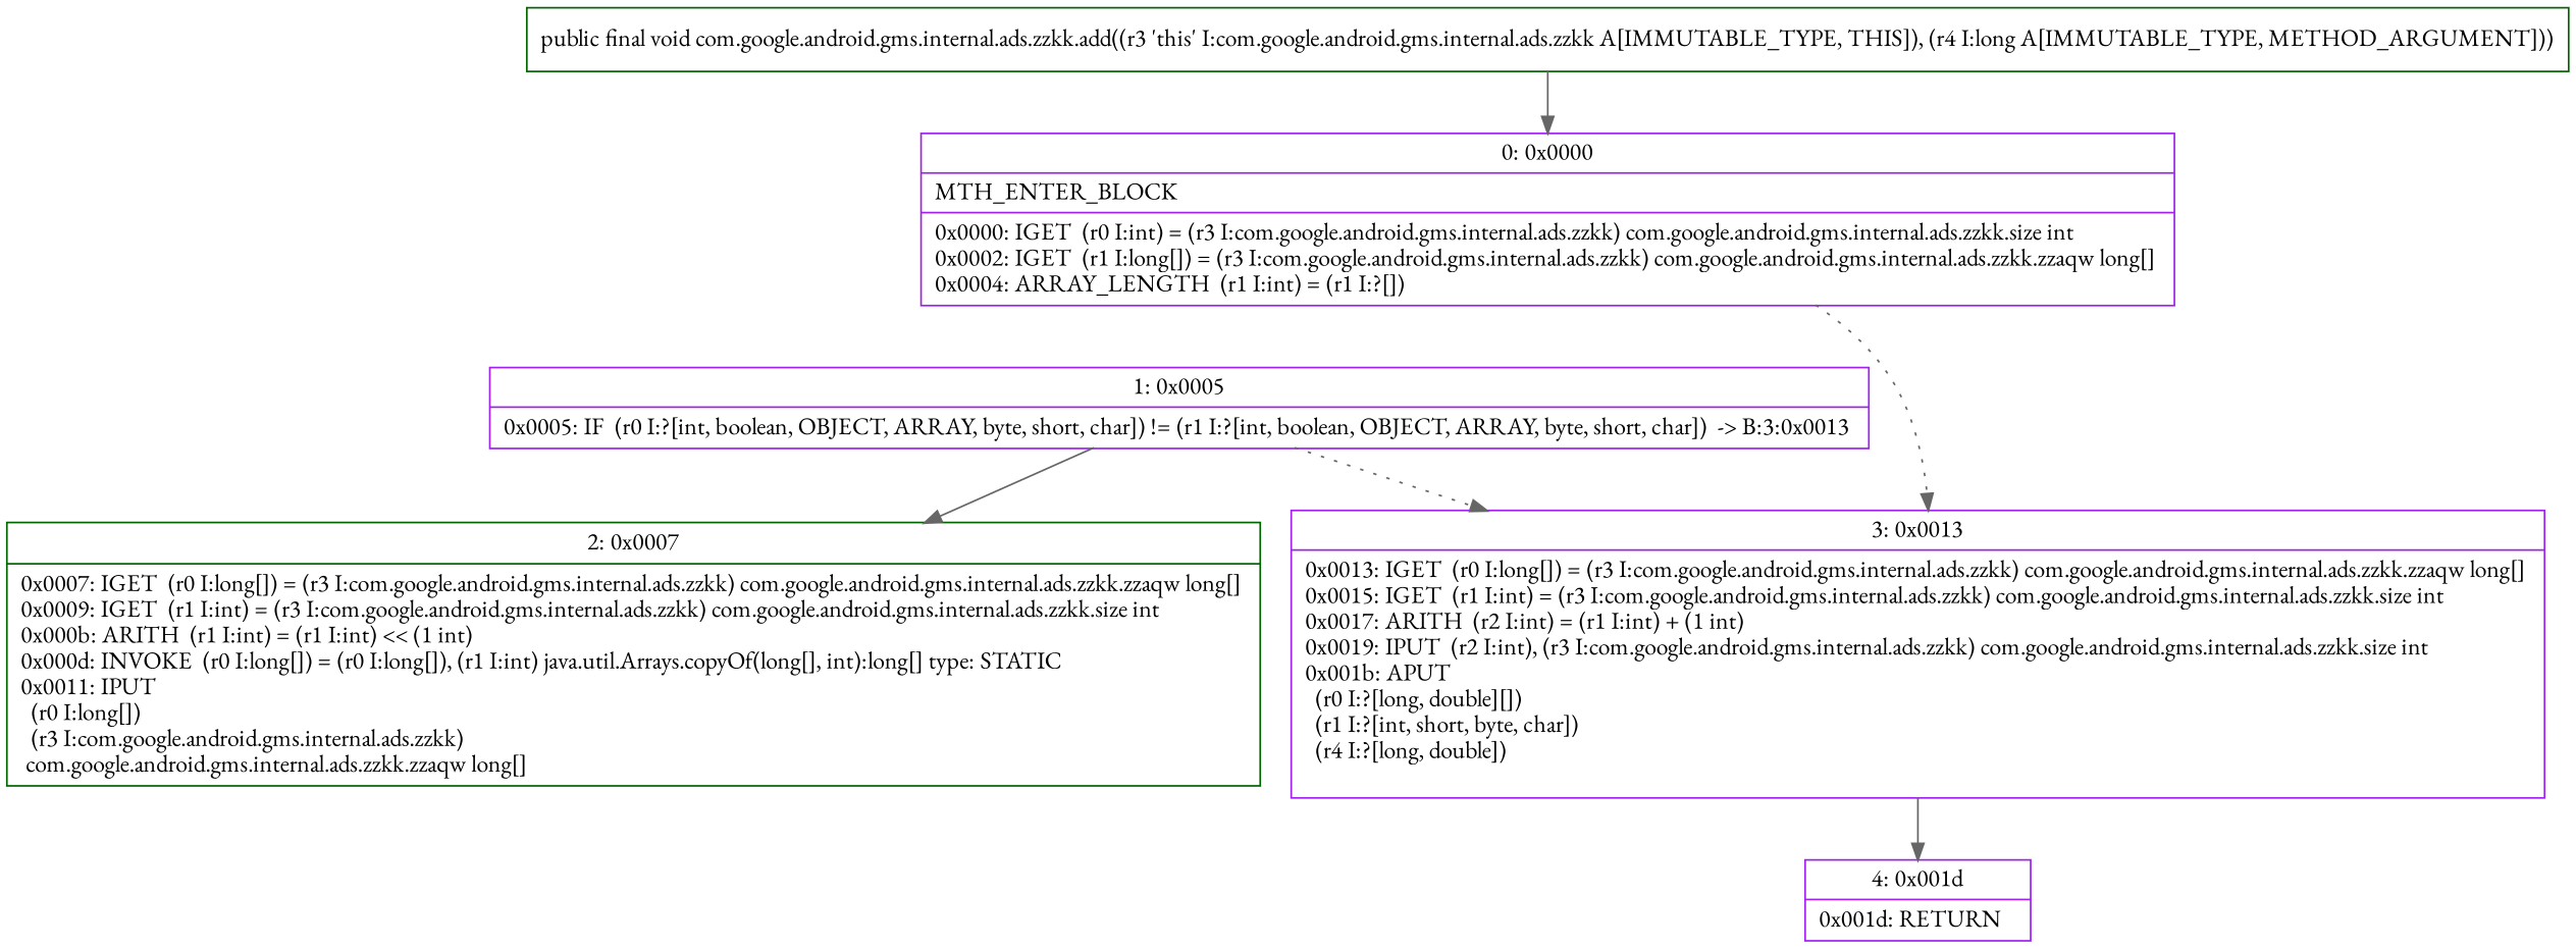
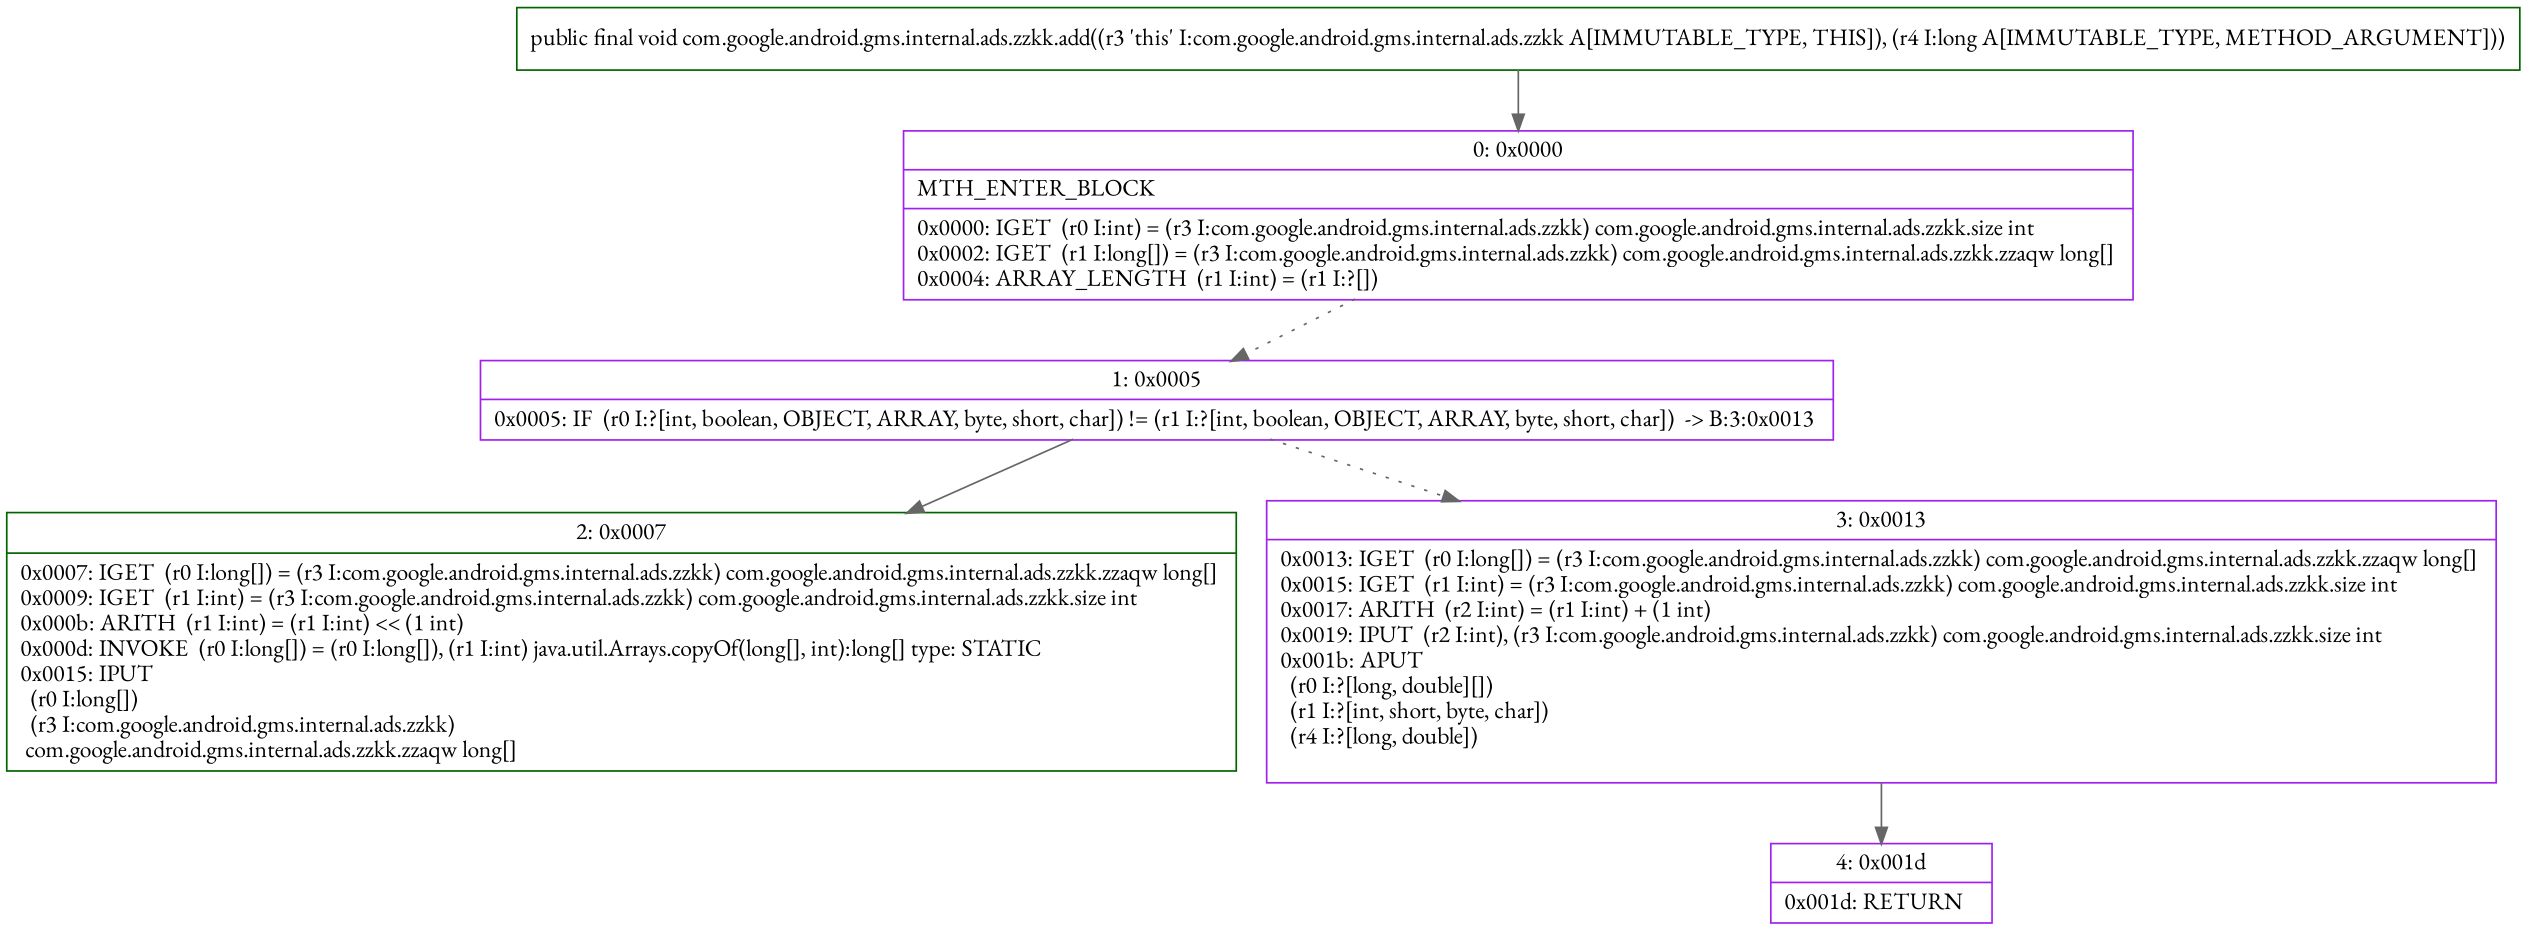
  digraph {
    fontname="EB Garamond"
    node [color=purple fontname="EB Garamond" shape=record]
    edge [color=gray40 fontname="EB Garamond" style=solid]
    n1 [label="{0\:\ 0x0000|MTH_ENTER_BLOCK\l|0x0000: IGET  (r0 I:int) = (r3 I:com.google.android.gms.internal.ads.zzkk) com.google.android.gms.internal.ads.zzkk.size int \l0x0002: IGET  (r1 I:long[]) = (r3 I:com.google.android.gms.internal.ads.zzkk) com.google.android.gms.internal.ads.zzkk.zzaqw long[] \l0x0004: ARRAY_LENGTH  (r1 I:int) = (r1 I:?[]) \l}"]
    n2 [label="{1\:\ 0x0005|0x0005: IF  (r0 I:?[int, boolean, OBJECT, ARRAY, byte, short, char]) != (r1 I:?[int, boolean, OBJECT, ARRAY, byte, short, char])  \-\> B:3:0x0013 \l}"]
-   n3 [color=darkgreen label="{2\:\ 0x0007|0x0007: IGET  (r0 I:long[]) = (r3 I:com.google.android.gms.internal.ads.zzkk) com.google.android.gms.internal.ads.zzkk.zzaqw long[] \l0x0009: IGET  (r1 I:int) = (r3 I:com.google.android.gms.internal.ads.zzkk) com.google.android.gms.internal.ads.zzkk.size int \l0x000b: ARITH  (r1 I:int) = (r1 I:int) \<\< (1 int) \l0x000d: INVOKE  (r0 I:long[]) = (r0 I:long[]), (r1 I:int) java.util.Arrays.copyOf(long[], int):long[] type: STATIC \l0x0011: IPUT  \l  (r0 I:long[])\l  (r3 I:com.google.android.gms.internal.ads.zzkk)\l com.google.android.gms.internal.ads.zzkk.zzaqw long[] \l}"]
+   n3 [color=darkgreen label="{2\:\ 0x0007|0x0007: IGET  (r0 I:long[]) = (r3 I:com.google.android.gms.internal.ads.zzkk) com.google.android.gms.internal.ads.zzkk.zzaqw long[] \l0x0009: IGET  (r1 I:int) = (r3 I:com.google.android.gms.internal.ads.zzkk) com.google.android.gms.internal.ads.zzkk.size int \l0x000b: ARITH  (r1 I:int) = (r1 I:int) \<\< (1 int) \l0x000d: INVOKE  (r0 I:long[]) = (r0 I:long[]), (r1 I:int) java.util.Arrays.copyOf(long[], int):long[] type: STATIC \l0x0015: IPUT  \l  (r0 I:long[])\l  (r3 I:com.google.android.gms.internal.ads.zzkk)\l com.google.android.gms.internal.ads.zzkk.zzaqw long[] \l}"]
    n4 [label="{3\:\ 0x0013|0x0013: IGET  (r0 I:long[]) = (r3 I:com.google.android.gms.internal.ads.zzkk) com.google.android.gms.internal.ads.zzkk.zzaqw long[] \l0x0015: IGET  (r1 I:int) = (r3 I:com.google.android.gms.internal.ads.zzkk) com.google.android.gms.internal.ads.zzkk.size int \l0x0017: ARITH  (r2 I:int) = (r1 I:int) + (1 int) \l0x0019: IPUT  (r2 I:int), (r3 I:com.google.android.gms.internal.ads.zzkk) com.google.android.gms.internal.ads.zzkk.size int \l0x001b: APUT  \l  (r0 I:?[long, double][])\l  (r1 I:?[int, short, byte, char])\l  (r4 I:?[long, double])\l \l}"]
    n5 [label="{4\:\ 0x001d|0x001d: RETURN   \l}"]
    n6 [color=darkgreen label="{public final void com.google.android.gms.internal.ads.zzkk.add((r3 'this' I:com.google.android.gms.internal.ads.zzkk A[IMMUTABLE_TYPE, THIS]), (r4 I:long A[IMMUTABLE_TYPE, METHOD_ARGUMENT])) }"]
-   n1 -> n4 [style=dotted]
+   n1 -> n2 [style=dotted]
    n2 -> n3
    n2 -> n4 [style=dotted]
    n4 -> n5
    n6 -> n1
  }
